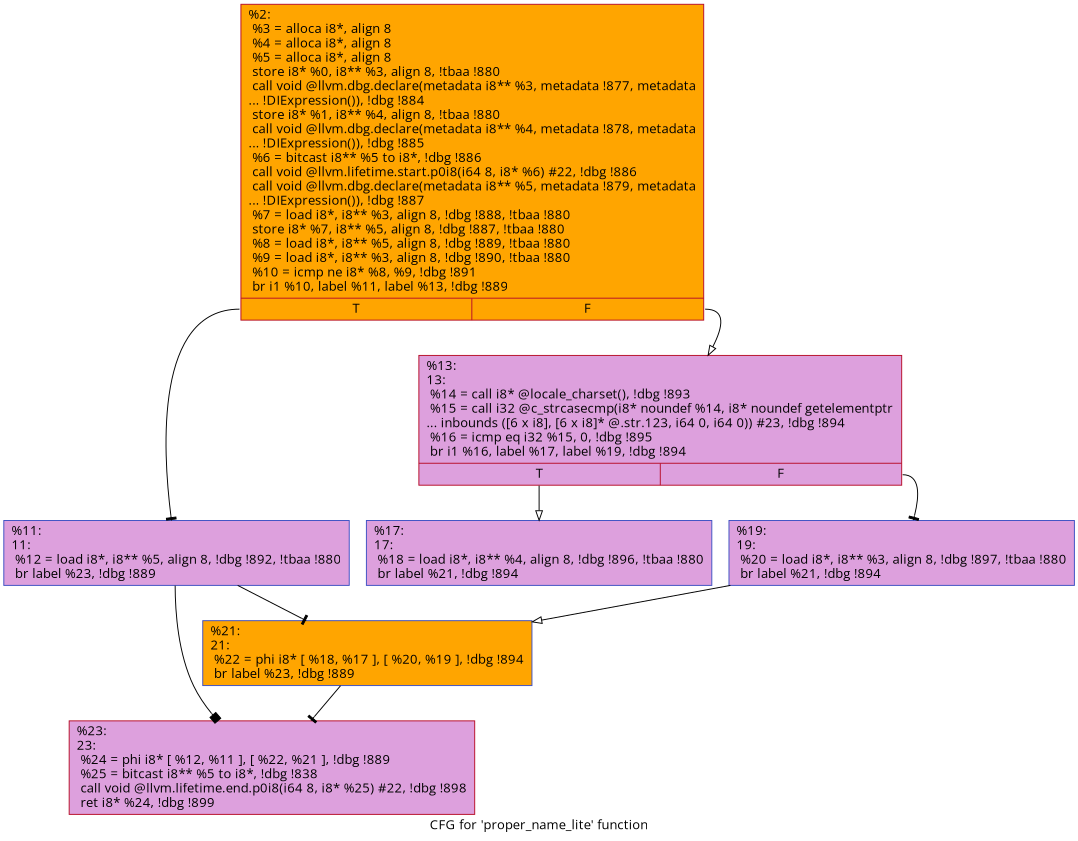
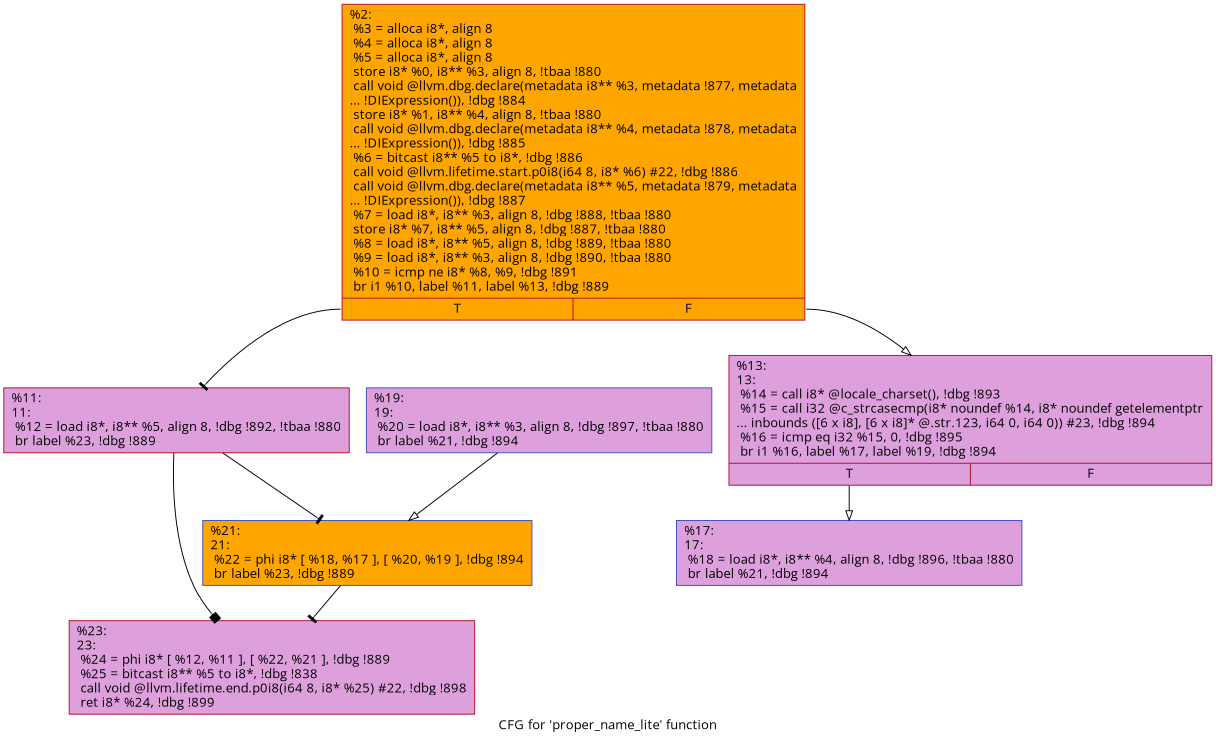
  digraph {
    fontname="Open Sans"
    label="CFG for 'proper_name_lite' function"
    node [color="#b70d28ff" fillcolor=plum fontname="Open Sans" shape=record style=filled]
    edge [arrowhead=tee fontname="Open Sans"]
    n1 [fillcolor=orange label="{%2:\l  %3 = alloca i8*, align 8\l  %4 = alloca i8*, align 8\l  %5 = alloca i8*, align 8\l  store i8* %0, i8** %3, align 8, !tbaa !880\l  call void @llvm.dbg.declare(metadata i8** %3, metadata !877, metadata\l... !DIExpression()), !dbg !884\l  store i8* %1, i8** %4, align 8, !tbaa !880\l  call void @llvm.dbg.declare(metadata i8** %4, metadata !878, metadata\l... !DIExpression()), !dbg !885\l  %6 = bitcast i8** %5 to i8*, !dbg !886\l  call void @llvm.lifetime.start.p0i8(i64 8, i8* %6) #22, !dbg !886\l  call void @llvm.dbg.declare(metadata i8** %5, metadata !879, metadata\l... !DIExpression()), !dbg !887\l  %7 = load i8*, i8** %3, align 8, !dbg !888, !tbaa !880\l  store i8* %7, i8** %5, align 8, !dbg !887, !tbaa !880\l  %8 = load i8*, i8** %5, align 8, !dbg !889, !tbaa !880\l  %9 = load i8*, i8** %3, align 8, !dbg !890, !tbaa !880\l  %10 = icmp ne i8* %8, %9, !dbg !891\l  br i1 %10, label %11, label %13, !dbg !889\l|{<s0>T|<s1>F}}"]
-   n2 [color="#3d50c3ff" label="{%11:\l11:                                               \l  %12 = load i8*, i8** %5, align 8, !dbg !892, !tbaa !880\l  br label %23, !dbg !889\l}"]
+   n2 [label="{%11:\l11:                                               \l  %12 = load i8*, i8** %5, align 8, !dbg !892, !tbaa !880\l  br label %23, !dbg !889\l}"]
    n3 [label="{%13:\l13:                                               \l  %14 = call i8* @locale_charset(), !dbg !893\l  %15 = call i32 @c_strcasecmp(i8* noundef %14, i8* noundef getelementptr\l... inbounds ([6 x i8], [6 x i8]* @.str.123, i64 0, i64 0)) #23, !dbg !894\l  %16 = icmp eq i32 %15, 0, !dbg !895\l  br i1 %16, label %17, label %19, !dbg !894\l|{<s0>T|<s1>F}}"]
    n4 [label="{%23:\l23:                                               \l  %24 = phi i8* [ %12, %11 ], [ %22, %21 ], !dbg !889\l  %25 = bitcast i8** %5 to i8*, !dbg !838\l  call void @llvm.lifetime.end.p0i8(i64 8, i8* %25) #22, !dbg !898\l  ret i8* %24, !dbg !899\l}"]
    n5 [color="#3d50c3ff" fillcolor=orange label="{%21:\l21:                                               \l  %22 = phi i8* [ %18, %17 ], [ %20, %19 ], !dbg !894\l  br label %23, !dbg !889\l}"]
    n6 [color="#3d50c3ff" label="{%17:\l17:                                               \l  %18 = load i8*, i8** %4, align 8, !dbg !896, !tbaa !880\l  br label %21, !dbg !894\l}"]
    n7 [color="#3d50c3ff" label="{%19:\l19:                                               \l  %20 = load i8*, i8** %3, align 8, !dbg !897, !tbaa !880\l  br label %21, !dbg !894\l}"]
    n1 -> n2 [tailport=s0]
    n1 -> n3 [arrowhead=onormal tailport=s1]
    n2 -> n4 [arrowhead=box]
    n2 -> n5
    n3 -> n6 [arrowhead=onormal tailport=s0]
-   n3 -> n7 [tailport=s1]
    n5 -> n4
    n7 -> n5 [arrowhead=onormal]
  }
